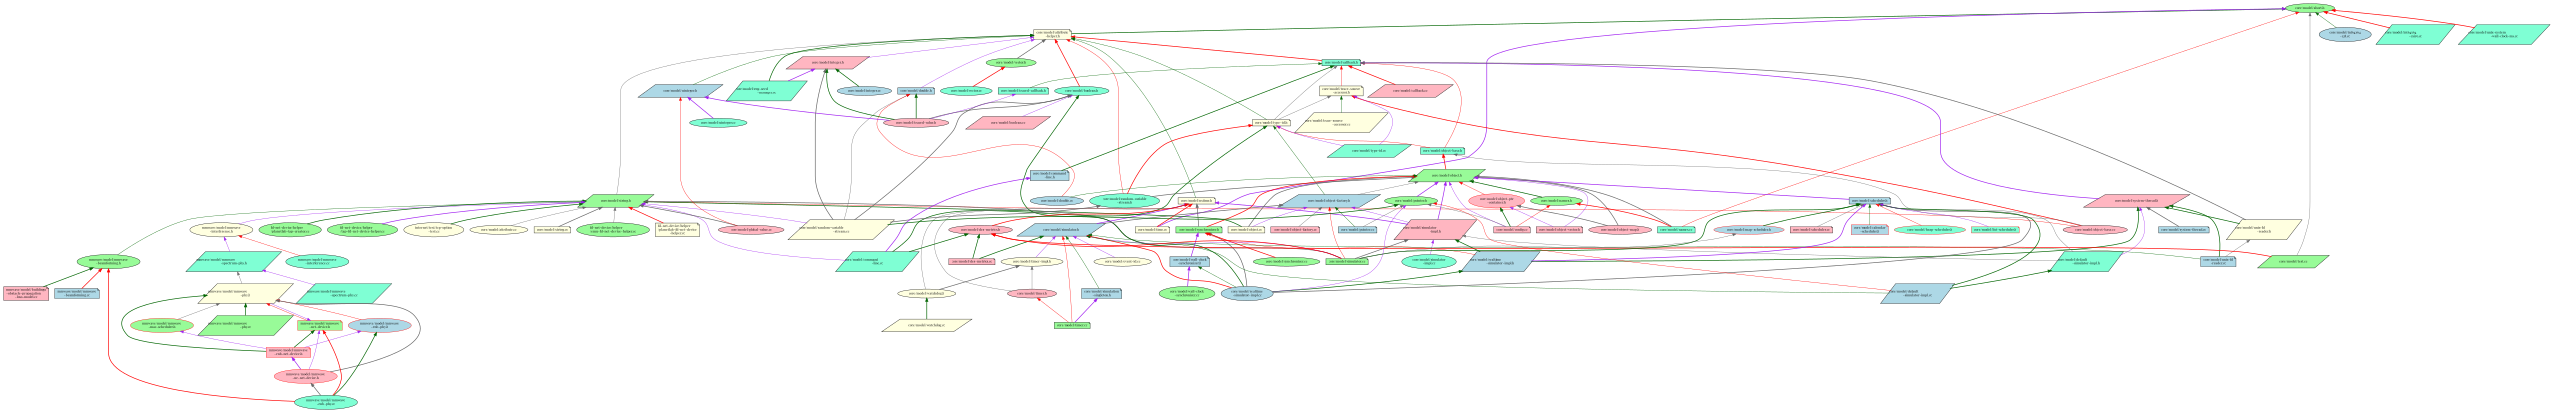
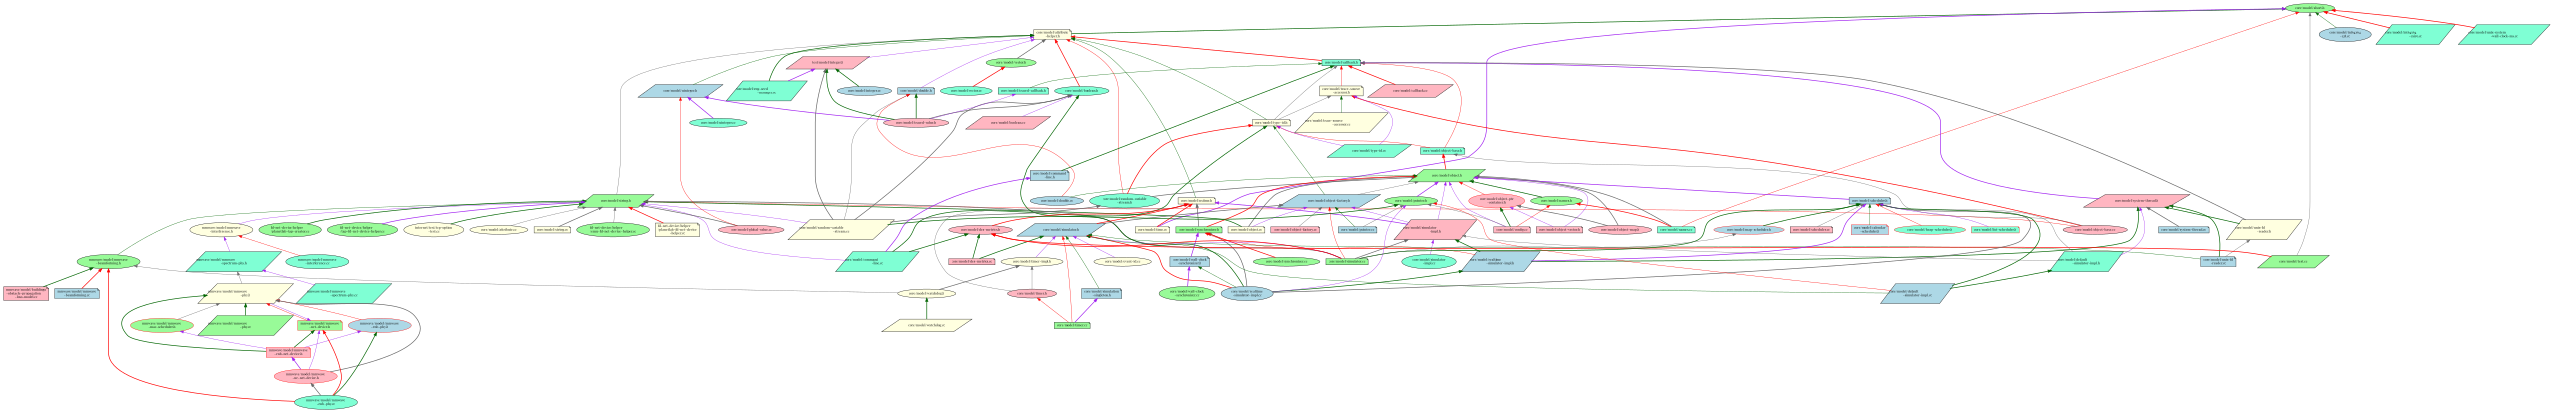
  digraph {
    fontname="Playfair Display"
    node [color=black fillcolor=aquamarine fontname="Playfair Display" fontsize=10 shape=ellipse style=filled]
    edge [color=darkgreen dir=back fontname="Playfair Display" fontsize=10 labelfontname=Helvetica labelfontsize=10 style=bold]
    n1 [fillcolor=palegreen fontcolor=black height=0.2 label="core/model/abort.h" width=0.4]
    n2 [fillcolor=lightyellow height=0.2 label="core/model/attribute\l-helper.h" shape=note width=0.4]
    n3 [height=0.2 label="core/model/names.cc" shape=note width=0.4]
    n4 [fillcolor=palegreen height=0.2 label="core/model/test.cc" shape=parallelogram width=0.4]
    n5 [fillcolor=lightyellow height=0.2 label="core/model/time.cc" shape=note width=0.4]
    n6 [fillcolor=lightblue height=0.2 label="core/model/int64x64\l-128.cc" width=0.4]
    n7 [height=0.2 label="core/model/int64x64\l-cairo.cc" shape=parallelogram width=0.4]
    n8 [height=0.2 label="core/model/unix-system\l-wall-clock-ms.cc" shape=parallelogram width=0.4]
    n9 [fillcolor=palegreen height=0.2 label="core/model/string.h" shape=parallelogram width=0.4]
    n10 [height=0.2 label="core/model/boolean.h" width=0.4]
    n11 [height=0.2 label="core/model/callback.h" shape=note width=0.4]
    n12 [fillcolor=lightyellow height=0.2 label="core/model/type-id.h" shape=note width=0.4]
    n13 [height=0.2 label="core/model/random-variable\l-stream.h" width=0.4]
    n14 [fillcolor=lightyellow height=0.2 label="core/model/nstime.h" shape=note width=0.4]
    n15 [fillcolor=lightblue height=0.2 label="core/model/double.h" shape=note width=0.4]
    n16 [fillcolor=lightblue height=0.2 label="core/model/uinteger.h" shape=parallelogram width=0.4]
-   n17 [fillcolor=lightpink height=0.2 label="core/model/integer.h" shape=parallelogram width=0.4]
+   n17 [fillcolor=lightpink height=0.2 label="test/model/integer.h" shape=parallelogram width=0.4]
    n18 [height=0.2 label="core/model/rng-seed\l-manager.cc" shape=parallelogram width=0.4]
    n19 [fillcolor=palegreen height=0.2 label="core/model/vector.h" width=0.4]
    n20 [fillcolor=lightyellow height=0.2 label="core/model/attribute.cc" width=0.4]
    n21 [height=0.2 label="core/model/command\l-line.cc" shape=parallelogram width=0.4]
    n22 [fillcolor=lightpink height=0.2 label="core/model/global-value.cc" width=0.4]
    n23 [fillcolor=lightpink height=0.2 label="core/model/object-base.cc" width=0.4]
    n24 [fillcolor=lightyellow height=0.2 label="core/model/object.cc" shape=note width=0.4]
    n25 [fillcolor=lightyellow height=0.2 label="core/model/random-variable\l-stream.cc" shape=parallelogram width=0.4]
    n26 [fillcolor=palegreen height=0.2 label="core/model/simulator.cc" shape=note width=0.4]
    n27 [fillcolor=lightyellow height=0.2 label="core/model/string.cc" shape=note width=0.4]
    n28 [fillcolor=palegreen height=0.2 label="fd-net-device/helper\l/emu-fd-net-device-helper.cc" width=0.4]
    n29 [fillcolor=lightyellow height=0.2 label="fd-net-device/helper\l/planetlab-fd-net-device\l-helper.cc" shape=note width=0.4]
    n30 [fillcolor=palegreen height=0.2 label="fd-net-device/helper\l/planetlab-tap-creator.cc" width=0.4]
    n31 [fillcolor=palegreen height=0.2 label="fd-net-device/helper\l/tap-fd-net-device-helper.cc" width=0.4]
    n32 [fillcolor=lightyellow height=0.2 label="internet/test/tcp-option\l-test.cc" width=0.4]
    n33 [fillcolor=palegreen height=0.2 label="mmwave/model/mmwave\l-beamforming.h" width=0.4]
    n34 [fillcolor=lightyellow height=0.2 label="mmwave/model/mmwave\l-interference.h" width=0.4]
    n35 [fillcolor=lightpink height=0.2 label="core/model/boolean.cc" shape=parallelogram width=0.4]
    n36 [fillcolor=lightblue height=0.2 label="core/model/realtime\l-simulator-impl.cc" width=0.4]
    n37 [fillcolor=lightpink height=0.2 label="core/model/traced-value.h" width=0.4]
    n38 [fillcolor=lightyellow height=0.2 label="core/model/trace-source\l-accessor.h" shape=note width=0.4]
    n39 [height=0.2 label="core/model/object-base.h" shape=note width=0.4]
    n40 [fillcolor=lightpink height=0.2 label="core/model/callback.cc" shape=parallelogram width=0.4]
    n41 [fillcolor=lightblue height=0.2 label="core/model/command\l-line.h" shape=note width=0.4]
    n42 [fillcolor=lightpink height=0.2 label="core/model/system-thread.h" shape=parallelogram width=0.4]
    n43 [fillcolor=lightyellow height=0.2 label="core/model/unix-fd\l-reader.h" shape=parallelogram width=0.4]
    n44 [height=0.2 label="core/model/traced-callback.h" shape=note width=0.4]
    n45 [height=0.2 label="core/model/type-id.cc" shape=parallelogram width=0.4]
    n46 [fillcolor=lightblue height=0.2 label="core/model/object-factory.h" shape=parallelogram width=0.4]
    n47 [fillcolor=lightpink height=0.2 label="core/model/simulator\l-impl.h" shape=parallelogram width=0.4]
    n48 [fillcolor=palegreen height=0.2 label="core/model/synchronizer.h" shape=note width=0.4]
    n49 [fillcolor=lightblue height=0.2 label="core/model/simulator.h" shape=parallelogram width=0.4]
    n50 [fillcolor=lightpink height=0.2 label="core/model/timer.h" width=0.4]
    n51 [fillcolor=lightyellow height=0.2 label="core/model/watchdog.h" width=0.4]
    n52 [fillcolor=lightpink height=0.2 label="core/model/des-metrics.h" width=0.4]
    n53 [fillcolor=lightblue height=0.2 label="core/model/double.cc" width=0.4]
    n54 [height=0.2 label="core/model/uinteger.cc" width=0.4]
    n55 [fillcolor=lightblue height=0.2 label="core/model/integer.cc" width=0.4]
    n56 [height=0.2 label="core/model/vector.cc" width=0.4]
    n57 [fillcolor=lightpink height=0.2 label="mmwave/model/buildings\l-obstacle-propagation\l-loss-model.cc" shape=note width=0.4]
    n58 [fillcolor=lightblue height=0.2 label="mmwave/model/mmwave\l-beamforming.cc" shape=note width=0.4]
    n59 [height=0.2 label="mmwave/model/mmwave\l-enb-phy.cc" width=0.4]
    n60 [height=0.2 label="mmwave/model/mmwave\l-spectrum-phy.h" shape=parallelogram width=0.4]
    n61 [height=0.2 label="mmwave/model/mmwave\l-interference.cc" width=0.4]
    n62 [fillcolor=lightyellow height=0.2 label="mmwave/model/mmwave\l-phy.h" shape=parallelogram width=0.4]
    n63 [height=0.2 label="mmwave/model/mmwave\l-spectrum-phy.cc" shape=parallelogram width=0.4]
    n64 [color=red fillcolor=lightblue height=0.2 label="mmwave/model/mmwave\l-enb-phy.h" width=0.4]
    n65 [color=red fillcolor=lightpink height=0.2 label="mmwave/model/mmwave\l-enb-net-device.h" shape=note width=0.4]
    n66 [color=red fillcolor=lightpink height=0.2 label="mmwave/model/mmwave\l-ue-net-device.h" width=0.4]
    n67 [color=red fillcolor=palegreen height=0.2 label="mmwave/model/mmwave\l-net-device.h" shape=note width=0.4]
    n68 [color=red fillcolor=palegreen height=0.2 label="mmwave/model/mmwave\l-mac-scheduler.h" width=0.4]
    n69 [fillcolor=palegreen height=0.2 label="mmwave/model/mmwave\l-phy.cc" shape=parallelogram width=0.4]
    n70 [fillcolor=lightyellow height=0.2 label="core/model/trace-source\l-accessor.cc" shape=parallelogram width=0.4]
    n71 [fillcolor=palegreen height=0.2 label="core/model/object.h" shape=parallelogram width=0.4]
    n72 [height=0.2 label="core/model/default\l-simulator-impl.h" shape=parallelogram width=0.4]
    n73 [fillcolor=lightblue height=0.2 label="core/model/realtime\l-simulator-impl.h" shape=parallelogram width=0.4]
    n74 [fillcolor=lightblue height=0.2 label="core/model/unix-fd\l-reader.cc" shape=note width=0.4]
    n75 [fillcolor=lightblue height=0.2 label="core/model/system-thread.cc" shape=note width=0.4]
    n76 [fillcolor=lightblue height=0.2 label="core/model/pointer.cc" shape=note width=0.4]
    n77 [fillcolor=lightpink height=0.2 label="core/model/object-factory.cc" shape=note width=0.4]
    n78 [fillcolor=lightblue height=0.2 label="core/model/scheduler.h" shape=note width=0.4]
    n79 [fillcolor=lightpink height=0.2 label="core/model/config.cc" shape=note width=0.4]
    n80 [color=red fillcolor=lightpink height=0.2 label="core/model/object-ptr\l-container.h" width=0.4]
    n81 [fillcolor=lightpink height=0.2 label="core/model/object-map.h" width=0.4]
    n82 [fillcolor=lightpink height=0.2 label="core/model/object-vector.h" shape=note width=0.4]
    n83 [fillcolor=palegreen height=0.2 label="core/model/names.h" width=0.4]
    n84 [fillcolor=palegreen height=0.2 label="core/model/pointer.h" width=0.4]
    n85 [color=red fillcolor=lightblue height=0.2 label="core/model/calendar\l-scheduler.h" shape=note width=0.4]
    n86 [fillcolor=lightblue height=0.2 label="core/model/default\l-simulator-impl.cc" shape=parallelogram width=0.4]
    n87 [color=red height=0.2 label="core/model/heap-scheduler.h" width=0.4]
    n88 [color=red height=0.2 label="core/model/list-scheduler.h" shape=note width=0.4]
    n89 [color=red fillcolor=lightblue height=0.2 label="core/model/map-scheduler.h" width=0.4]
    n90 [fillcolor=lightpink height=0.2 label="core/model/scheduler.cc" shape=note width=0.4]
    n91 [height=0.2 label="core/model/simulator\l-impl.cc" width=0.4]
    n92 [fillcolor=lightblue height=0.2 label="core/model/wall-clock\l-synchronizer.h" shape=note width=0.4]
    n93 [fillcolor=palegreen height=0.2 label="core/model/synchronizer.cc" width=0.4]
    n94 [fillcolor=lightpink height=0.2 label="core/model/des-metrics.cc" shape=note width=0.4]
    n95 [fillcolor=lightyellow height=0.2 label="core/model/event-id.cc" width=0.4]
    n96 [fillcolor=lightblue height=0.2 label="core/model/simulation\l-singleton.h" shape=note width=0.4]
    n97 [fillcolor=palegreen height=0.2 label="core/model/timer.cc" shape=note width=0.4]
    n98 [fillcolor=lightyellow height=0.2 label="core/model/timer-impl.h" width=0.4]
    n99 [fillcolor=lightyellow height=0.2 label="core/model/watchdog.cc" shape=parallelogram width=0.4]
    n100 [fillcolor=palegreen height=0.2 label="core/model/wall-clock\l-synchronizer.cc" width=0.4]
    n1 -> n2
    n1 -> n3 [color=red style=solid]
    n1 -> n4 [color=gray40 style=solid]
    n1 -> n5 [color=purple]
    n1 -> n6 [style=solid]
    n1 -> n7 [color=red]
    n1 -> n8 [color=red]
    n2 -> n9 [color=gray40 style=solid]
    n2 -> n10 [color=red]
    n2 -> n11 [color=red]
    n2 -> n12 [style=solid]
    n2 -> n13 [color=red style=solid]
    n2 -> n14 [style=solid]
    n2 -> n15 [color=purple style=solid]
    n2 -> n16 [style=solid]
    n2 -> n17 [color=purple style=solid]
    n2 -> n18
    n2 -> n19 [color=gray40]
    n9 -> n20 [color=gray40 style=solid]
    n9 -> n21 [color=purple style=solid]
    n9 -> n22 [color=gray40]
    n9 -> n23 [color=red style=solid]
    n9 -> n24
    n9 -> n25 [color=purple style=solid]
    n9 -> n26 [color=gray40]
    n9 -> n27 [color=gray40]
    n9 -> n28 [color=gray40 style=solid]
    n9 -> n29 [color=red]
    n9 -> n30
    n9 -> n31 [color=purple]
    n9 -> n32
    n9 -> n33 [style=solid]
    n9 -> n34 [color=purple style=solid]
    n10 -> n25 [color=gray40]
    n10 -> n35 [color=purple style=solid]
    n10 -> n36
    n10 -> n37 [color=gray40]
    n11 -> n12 [color=gray40 style=solid]
    n11 -> n38 [color=red style=solid]
    n11 -> n39 [color=red style=solid]
    n11 -> n40 [color=red]
    n11 -> n41
    n11 -> n42 [color=purple]
    n11 -> n43 [color=gray40]
    n11 -> n44 [style=solid]
    n12 -> n13 [color=red]
    n12 -> n21
    n12 -> n39 [color=red style=solid]
    n12 -> n45 [color=purple style=solid]
    n12 -> n46 [style=solid]
    n13 -> n25 [color=gray40]
    n14 -> n5 [color=red]
    n14 -> n47 [color=purple]
    n14 -> n48 [color=gray40]
-   n14 -> n49 [color=purple]
+   n14 -> n49 [color=red]
    n14 -> n50 [color=gray40 style=solid]
-   n14 -> n51 [color=gray40 style=solid]
+   n33 -> n51 [color=gray40 style=solid]
    n14 -> n52 [color=red]
    n15 -> n25 [color=gray40 style=solid]
    n15 -> n37
    n15 -> n53 [color=red style=solid]
    n16 -> n22 [color=red style=solid]
    n16 -> n37 [color=purple]
    n16 -> n54 [color=purple]
    n17 -> n18 [color=purple]
    n17 -> n25 [color=gray40]
    n17 -> n37
    n17 -> n55
    n19 -> n56 [color=red]
    n33 -> n57
    n33 -> n58 [color=red]
    n33 -> n59 [color=red]
    n34 -> n60 [color=purple style=solid]
    n34 -> n61 [color=red style=solid]
    n38 -> n12 [color=gray40 style=solid]
    n38 -> n23 [color=red]
    n38 -> n45 [color=purple style=solid]
    n38 -> n70 [style=solid]
    n39 -> n23 [color=gray40 style=solid]
    n39 -> n71 [color=red]
    n41 -> n21 [color=purple]
    n42 -> n43
    n42 -> n72 [color=purple style=solid]
    n42 -> n73
    n42 -> n74
    n42 -> n75 [color=gray40]
    n43 -> n74 [color=gray40 style=solid]
    n44 -> n37 [color=purple style=solid]
    n46 -> n24 [color=purple style=solid]
    n46 -> n26 [color=red style=solid]
    n46 -> n47 [color=purple style=solid]
    n46 -> n49 [color=gray40]
    n46 -> n76 [style=solid]
    n46 -> n77 [color=gray40 style=solid]
    n47 -> n26 [color=gray40]
    n47 -> n72 [color=gray40 style=solid]
    n47 -> n73
    n47 -> n91 [color=purple style=solid]
    n48 -> n36 [color=gray40]
    n48 -> n73 [color=red style=solid]
    n48 -> n92 [color=purple]
    n48 -> n93 [color=red]
    n49 -> n26 [color=purple style=solid]
    n49 -> n36 [color=red]
    n49 -> n74 [style=solid]
    n49 -> n86 [style=solid]
    n49 -> n94
    n49 -> n95 [color=purple style=solid]
    n49 -> n96 [style=solid]
    n49 -> n97 [color=red style=solid]
    n49 -> n98 [color=purple style=solid]
    n50 -> n97 [color=red style=solid]
    n51 -> n99
    n52 -> n4 [color=red]
    n52 -> n21
    n52 -> n26 [color=red]
    n52 -> n94
    n60 -> n62 [color=gray40 style=solid]
    n60 -> n63 [color=purple style=solid]
    n62 -> n64 [color=red style=solid]
    n62 -> n65
    n62 -> n66 [color=gray40]
    n62 -> n67 [color=red style=solid]
    n62 -> n68 [color=gray40 style=solid]
    n62 -> n69
    n64 -> n59
    n64 -> n65 [color=purple style=solid]
    n65 -> n66 [color=purple]
    n66 -> n59 [color=gray40]
    n67 -> n59 [color=red]
    n67 -> n62 [color=purple style=solid]
    n67 -> n65
    n67 -> n66 [color=purple style=solid]
    n68 -> n65 [color=purple style=solid]
    n71 -> n3 [color=gray40]
    n71 -> n13 [color=gray40]
    n71 -> n24 [color=gray40]
    n71 -> n46 [color=gray40 style=solid]
-   n71 -> n47 [color=purple]
+   n71 -> n47 [color=purple style=solid]
    n71 -> n48 [color=red]
    n71 -> n53 [style=solid]
    n71 -> n78 [color=purple]
    n71 -> n79 [color=purple style=solid]
    n71 -> n80 [color=red style=solid]
    n71 -> n81 [color=gray40]
    n71 -> n82 [color=purple style=solid]
    n71 -> n83
    n71 -> n84 [color=purple]
    n72 -> n86
    n73 -> n36
    n78 -> n26
    n78 -> n36 [color=gray40]
    n78 -> n72 [color=gray40 style=solid]
    n78 -> n73 [color=purple]
    n78 -> n85 [style=solid]
    n78 -> n86
    n78 -> n87 [color=red style=solid]
    n78 -> n88 [color=purple style=solid]
    n78 -> n89
    n78 -> n90 [color=gray40 style=solid]
    n80 -> n79
    n80 -> n81 [color=gray40]
    n80 -> n82 [color=purple style=solid]
    n83 -> n3 [color=red]
    n83 -> n79 [color=red style=solid]
    n84 -> n25
    n84 -> n36 [color=purple style=solid]
    n84 -> n76 [color=gray40 style=solid]
    n84 -> n79 [color=gray40 style=solid]
    n84 -> n86 [color=red style=solid]
    n89 -> n26 [color=gray40 style=solid]
    n92 -> n36 [style=solid]
    n92 -> n100 [color=purple]
    n96 -> n97 [color=purple]
    n98 -> n50 [color=gray40 style=solid]
    n98 -> n51 [color=gray40]
  }
